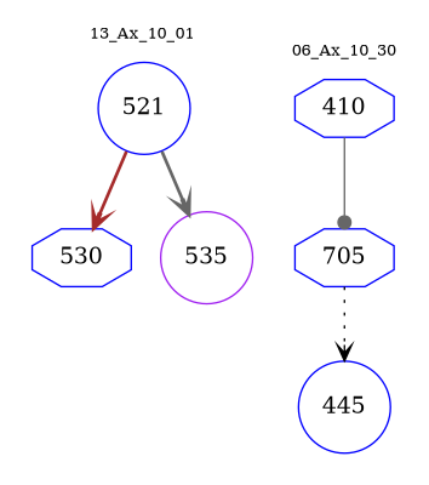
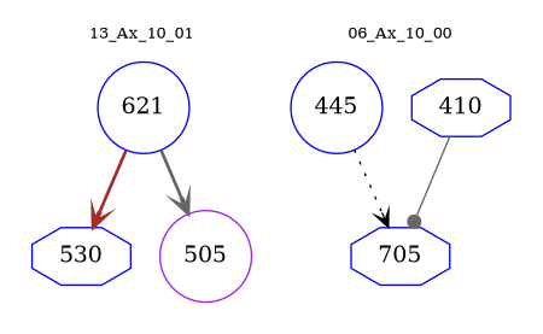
  digraph {
    node [color=blue shape=octagon]
    edge [arrowhead=vee color=gray40 style=bold]
    n1 [label=530]
-   n2 [label=521 shape=circle]
-   n3 [color=purple label=535 shape=circle]
+   n2 [label=621 shape=circle]
+   n3 [color=purple label=505 shape=circle]
    n4 [label=410]
    n5 [label=705]
    n6 [label=445 shape=circle]
    subgraph cluster_1 {
      color=white
      fontsize=10
      label="13_Ax_10_01"
      n1
      n2
      n3
    }
    subgraph cluster_2 {
      color=white
      fontsize=10
-     label="06_Ax_10_30"
+     label="06_Ax_10_00"
      n4
      n5
      n6
    }
    n2 -> n1 [color=brown]
    n2 -> n3
    n4 -> n5 [arrowhead=dot style=solid]
-   n5 -> n6 [color=black style=dotted]
+   n6 -> n5 [color=black style=dotted]
  }
